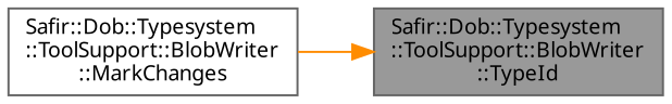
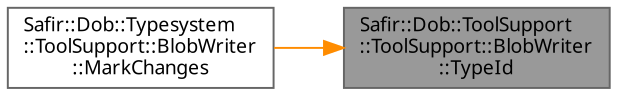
  digraph {
    rankdir=RL
    fontname="Noto Sans"
    node [fontname="Noto Sans" fontsize=10 shape=box style=filled]
-   n1 [color=gray40 fillcolor=grey60 fontcolor=black height=0.2 label="Safir::Dob::Typesystem\l::ToolSupport::BlobWriter\l::TypeId" width=0.4]
+   n1 [color=gray40 fillcolor=grey60 fontcolor=black height=0.2 label="Safir::Dob::ToolSupport\l::ToolSupport::BlobWriter\l::TypeId" width=0.4]
    n2 [color=grey40 fillcolor=white height=0.2 label="Safir::Dob::Typesystem\l::ToolSupport::BlobWriter\l::MarkChanges" width=0.4]
    n1 -> n2 [color=darkorange dir=back fontname="Noto Sans" fontsize=10 labelfontname=Helvetica labelfontsize=10 style=solid]
  }
